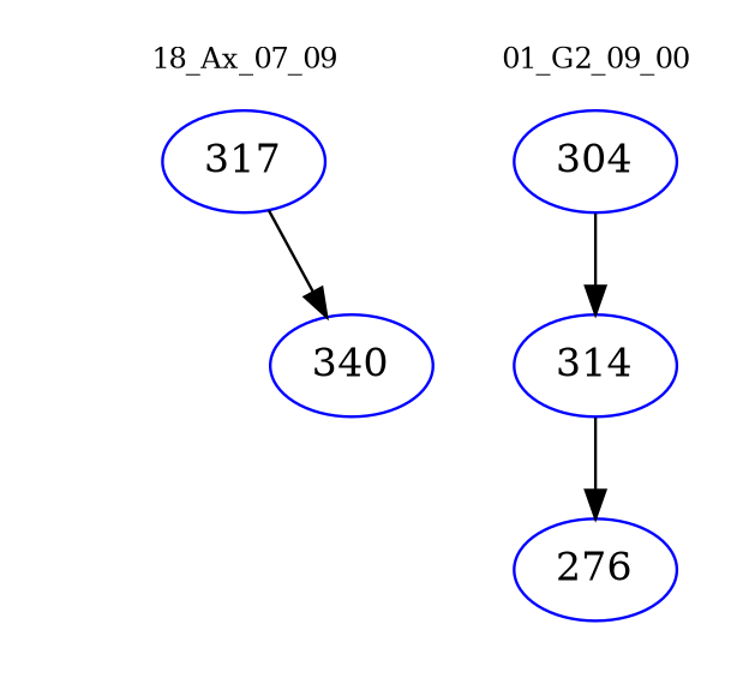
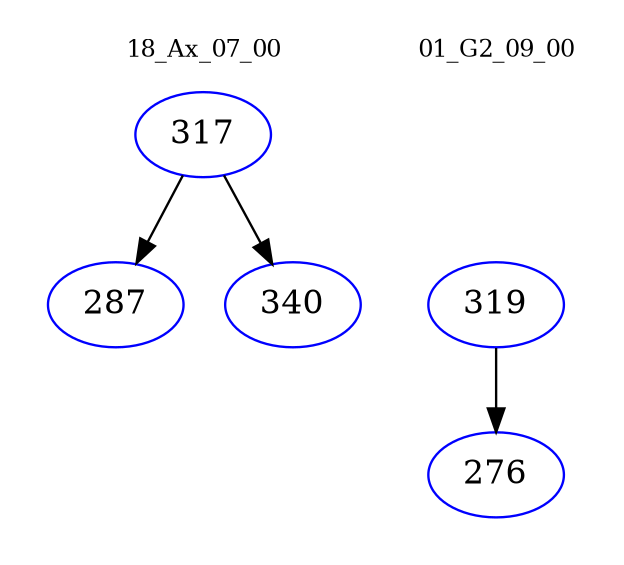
  digraph {
    node [color=blue]
    edge [color=black]
    n1 [label=317]
+   n2 [label=287]
    n3 [label=340]
-   n4 [label=304]
    n5 [label=276]
-   n6 [label=314]
+   n6 [label=319]
    subgraph cluster_1 {
      color=white
      fontsize=10
-     label="18_Ax_07_09"
+     label="18_Ax_07_00"
      n1
+     n2
      n3
    }
    subgraph cluster_2 {
      color=white
      fontsize=10
      label="01_G2_09_00"
-     n4
      n5
      n6
    }
+   n1 -> n2
    n1 -> n3
-   n4 -> n6
    n6 -> n5
  }
